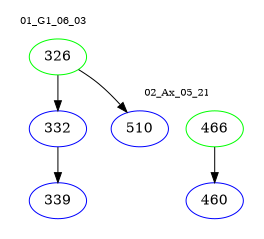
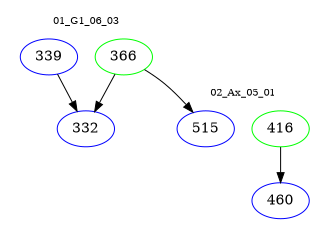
  digraph {
    node [color=blue]
    edge [color=black]
-   n1 [color=green label=466]
+   n1 [color=green label=416]
    n2 [label=460]
-   n3 [label=510]
-   n4 [color=green label=326]
+   n3 [label=515]
+   n4 [color=green label=366]
    n5 [label=332]
    n6 [label=339]
    subgraph cluster_1 {
      color=white
      fontsize=10
-     label="02_Ax_05_21"
+     label="02_Ax_05_01"
      n1
      n2
      n3
    }
    subgraph cluster_2 {
      color=white
      fontsize=10
      label="01_G1_06_03"
      n4
      n5
      n6
    }
    n1 -> n2
    n4 -> n3
    n4 -> n5
-   n5 -> n6
+   n6 -> n5
  }
